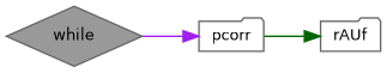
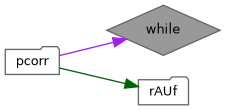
  digraph {
    rankdir=LR
    node [color=grey40 fillcolor=white fontname=Helvetica fontsize=10 shape=folder style=filled]
    edge [fontname=Helvetica fontsize=10 labelfontname=Helvetica labelfontsize=10 style=solid]
    n1 [color=gray40 fillcolor=grey60 fontcolor=black height=0.2 label=while shape=diamond width=0.4]
    n2 [height=0.2 label=pcorr width=0.4]
    n3 [height=0.2 label=rAUf width=0.4]
-   n1 -> n2 [color=purple]
+   n2 -> n1 [color=purple]
    n2 -> n3 [color=darkgreen]
  }
